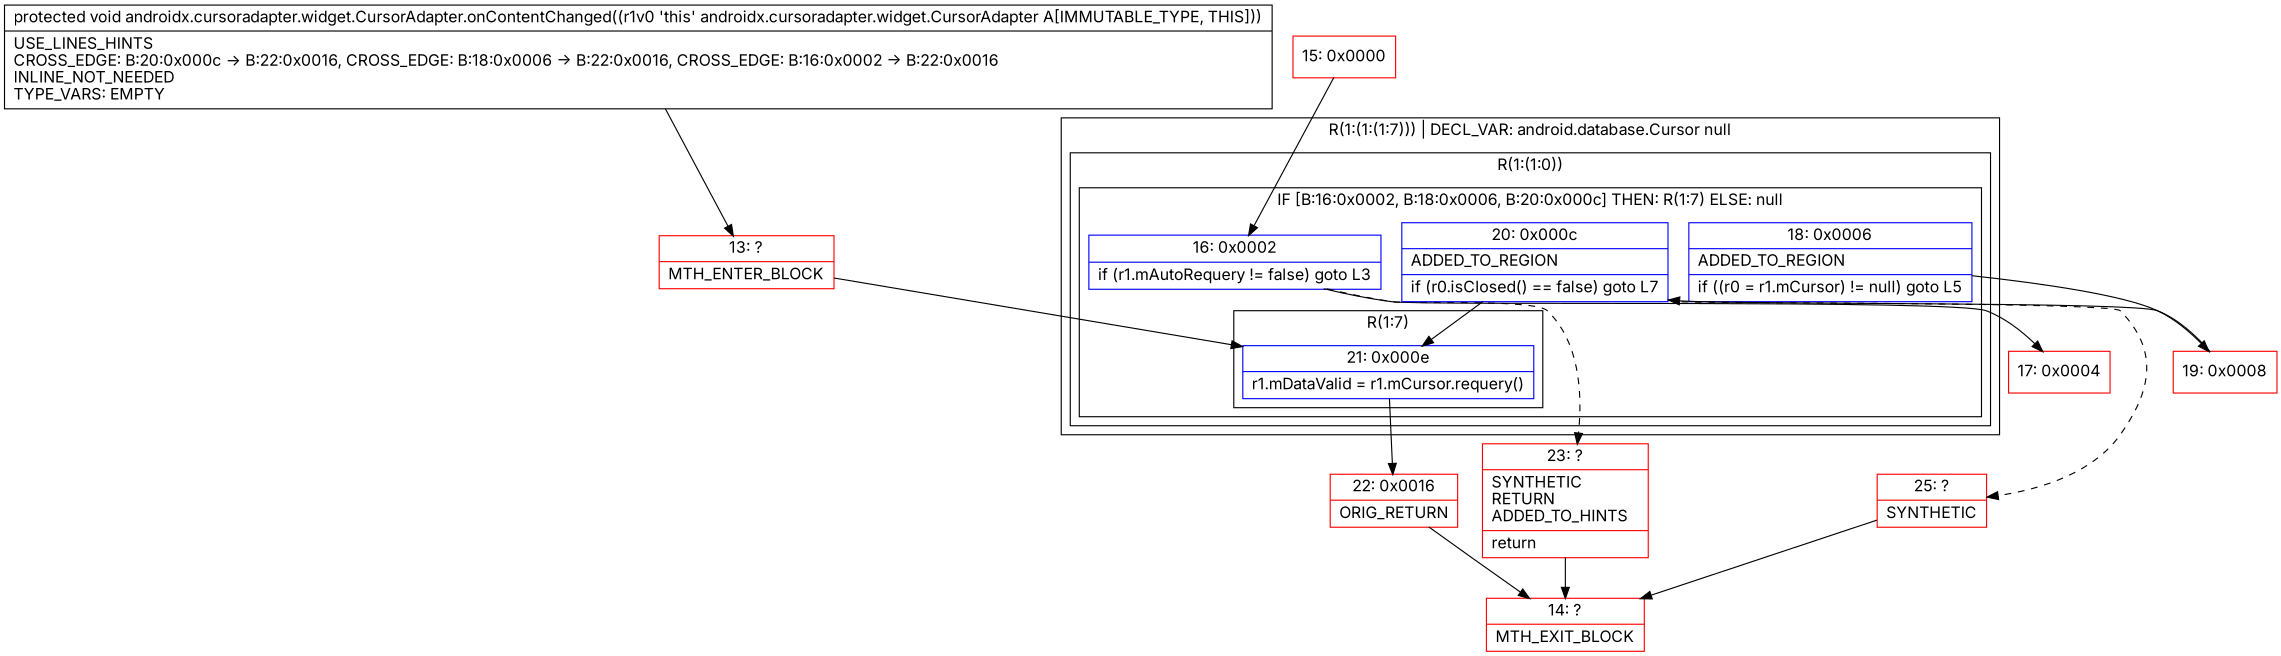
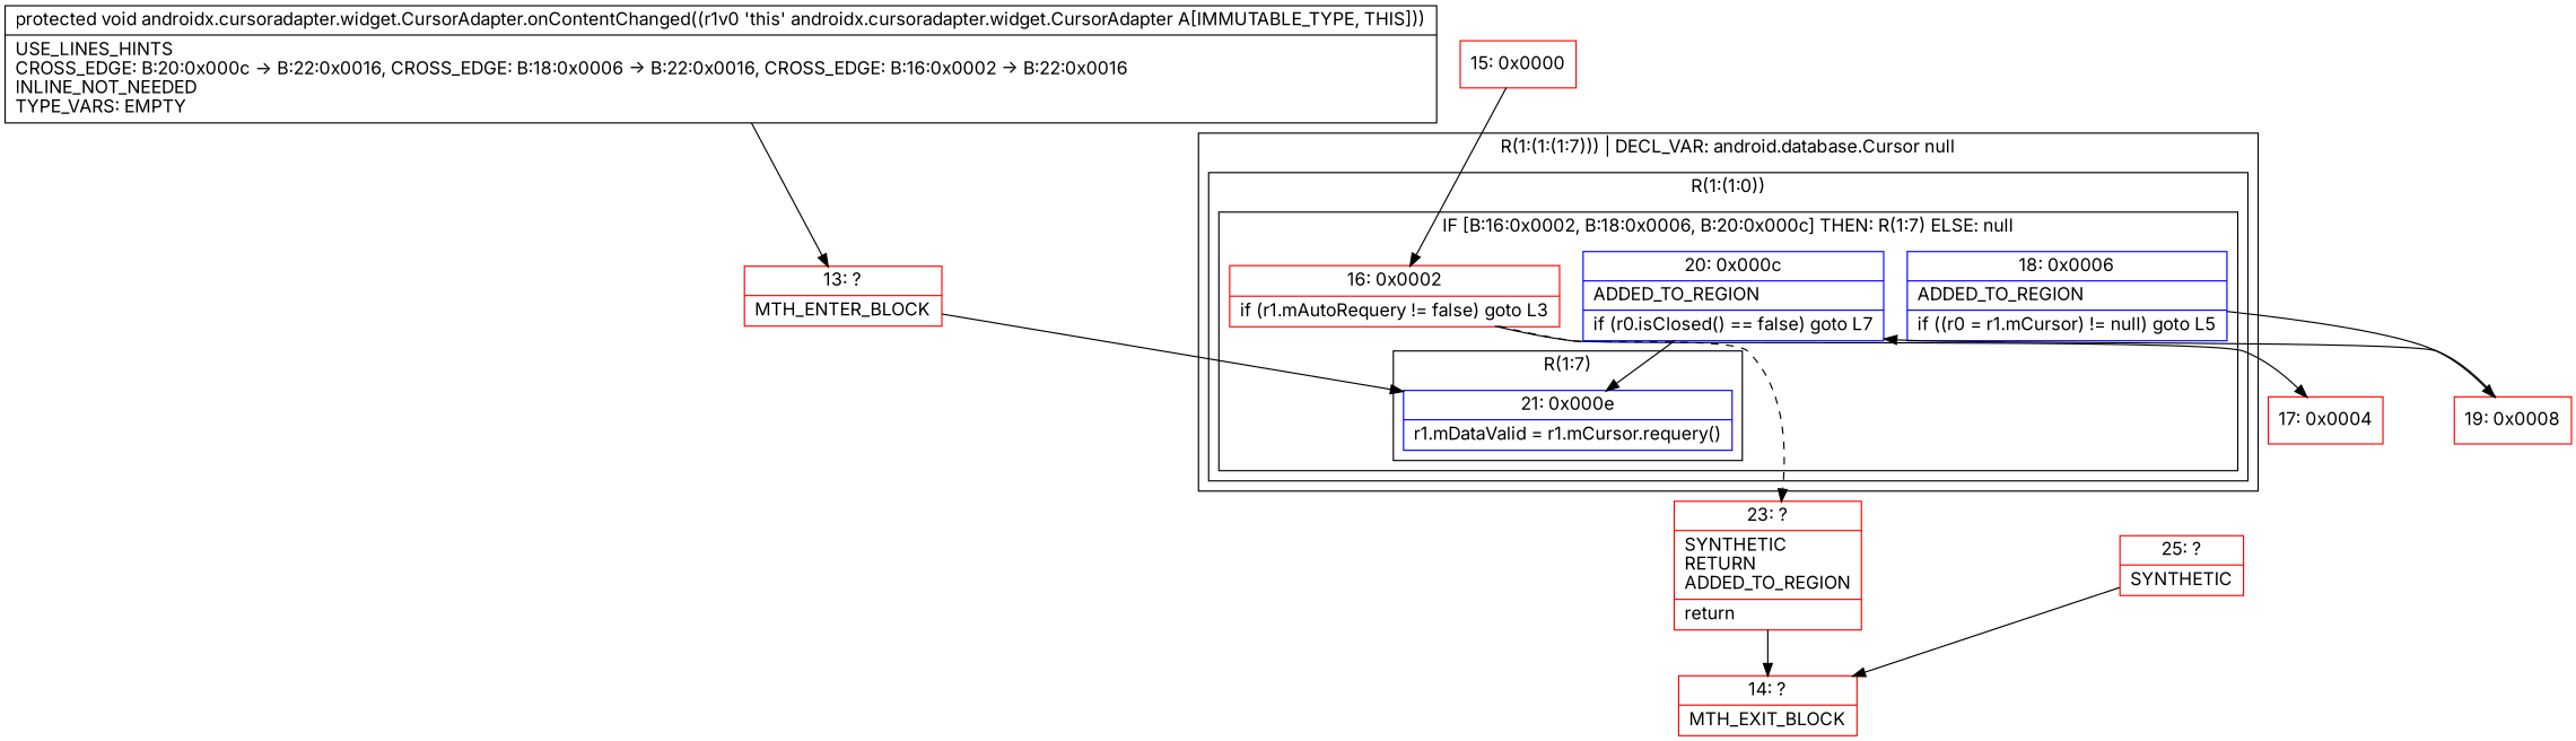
  digraph {
    fontname=Inter
    node [color=red fontname=Inter shape=record]
    edge [fontname=Inter]
    n1 [color=blue label="{21\:\ 0x000e|r1.mDataValid = r1.mCursor.requery()\l}"]
-   n2 [color=blue label="{16\:\ 0x0002|if (r1.mAutoRequery != false) goto L3\l}"]
+   n2 [label="{16\:\ 0x0002|if (r1.mAutoRequery != false) goto L3\l}"]
    n3 [color=blue label="{18\:\ 0x0006|ADDED_TO_REGION\l|if ((r0 = r1.mCursor) != null) goto L5\l}"]
    n4 [color=blue label="{20\:\ 0x000c|ADDED_TO_REGION\l|if (r0.isClosed() == false) goto L7\l}"]
-   n5 [label="{22\:\ 0x0016|ORIG_RETURN\l}"]
    n6 [label="{17\:\ 0x0004}"]
-   n7 [label="{23\:\ ?|SYNTHETIC\lRETURN\lADDED_TO_HINTS\l|return\l}"]
+   n7 [label="{23\:\ ?|SYNTHETIC\lRETURN\lADDED_TO_REGION\l|return\l}"]
    n8 [label="{19\:\ 0x0008}"]
    n9 [label="{25\:\ ?|SYNTHETIC\l}"]
    n10 [label="{14\:\ ?|MTH_EXIT_BLOCK\l}"]
    n11 [label="{13\:\ ?|MTH_ENTER_BLOCK\l}"]
    n12 [label="{15\:\ 0x0000}"]
    n13 [label="{protected void androidx.cursoradapter.widget.CursorAdapter.onContentChanged((r1v0 'this' androidx.cursoradapter.widget.CursorAdapter A[IMMUTABLE_TYPE, THIS]))  | USE_LINES_HINTS\lCROSS_EDGE: B:20:0x000c \-\> B:22:0x0016, CROSS_EDGE: B:18:0x0006 \-\> B:22:0x0016, CROSS_EDGE: B:16:0x0002 \-\> B:22:0x0016\lINLINE_NOT_NEEDED\lTYPE_VARS: EMPTY\l}" color=""]
    subgraph cluster_1 {
      label="R(1:(1:(1:7))) | DECL_VAR: android.database.Cursor null\l"
      subgraph cluster_2 {
        label="R(1:(1:0))"
        subgraph cluster_3 {
          label="IF [B:16:0x0002, B:18:0x0006, B:20:0x000c] THEN: R(1:7) ELSE: null"
          n2
          n3
          n4
          subgraph cluster_4 {
            label="R(1:7)"
            n1
          }
        }
      }
    }
-   n1 -> n5
    n2 -> n6
    n2 -> n7 [style=dashed]
    n3 -> n8
    n4 -> n1
-   n4 -> n9 [style=dashed]
-   n5 -> n10
    n7 -> n10
    n8 -> n4
    n9 -> n10
    n11 -> n1
    n12 -> n2
    n13 -> n11
  }
